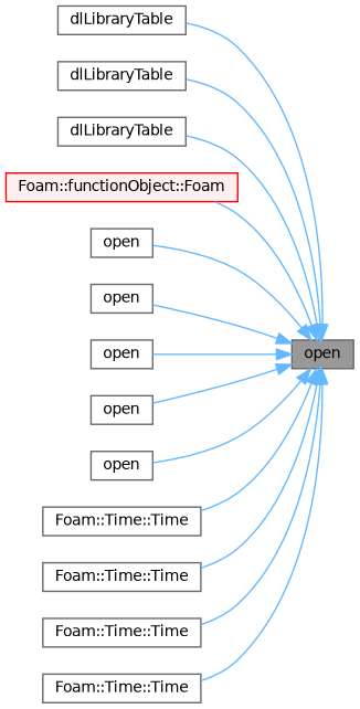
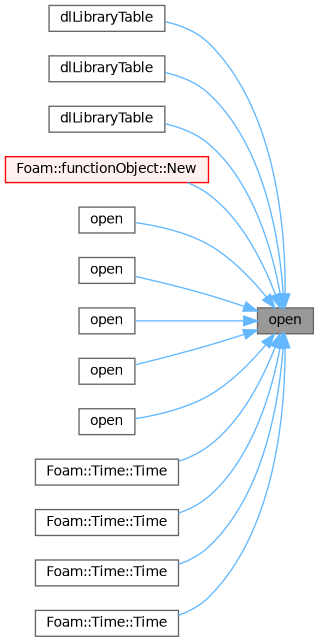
  digraph {
    rankdir=RL
    node [color=grey40 fillcolor=white fontname=Helvetica fontsize=10 shape=box style=filled]
    edge [color=steelblue1 dir=back fontname=Helvetica fontsize=10 labelfontname=Helvetica labelfontsize=10 style=solid]
    n1 [color=gray40 fillcolor=grey60 fontcolor=black height=0.2 label=open width=0.4]
    n2 [height=0.2 label=dlLibraryTable width=0.4]
    n3 [height=0.2 label=dlLibraryTable width=0.4]
    n4 [height=0.2 label=dlLibraryTable width=0.4]
-   n5 [color=red fillcolor="#FFF0F0" height=0.2 label="Foam::functionObject::Foam" width=0.4]
+   n5 [color=red fillcolor="#FFF0F0" height=0.2 label="Foam::functionObject::New" width=0.4]
    n6 [height=0.2 label=open width=0.4]
    n7 [height=0.2 label=open width=0.4]
    n8 [height=0.2 label=open width=0.4]
    n9 [height=0.2 label=open width=0.4]
    n10 [height=0.2 label=open width=0.4]
    n11 [height=0.2 label="Foam::Time::Time" width=0.4]
    n12 [height=0.2 label="Foam::Time::Time" width=0.4]
    n13 [height=0.2 label="Foam::Time::Time" width=0.4]
    n14 [height=0.2 label="Foam::Time::Time" width=0.4]
    n1 -> n2
    n1 -> n3
    n1 -> n4
    n1 -> n5
    n1 -> n6
    n1 -> n7
    n1 -> n8
    n1 -> n9
    n1 -> n10
    n1 -> n11
    n1 -> n12
    n1 -> n13
    n1 -> n14
  }
